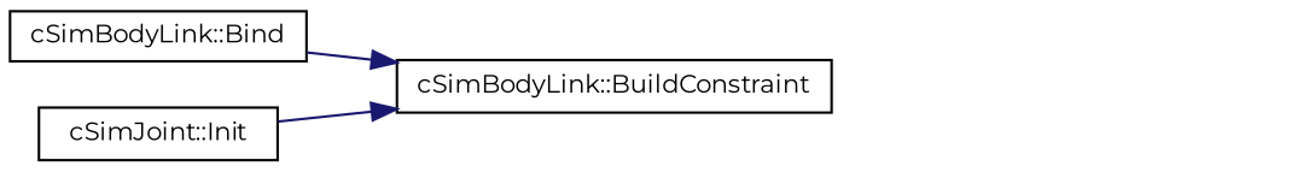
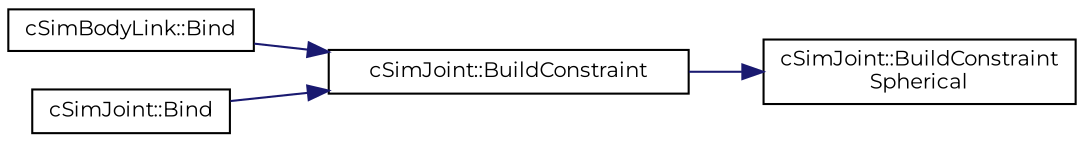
  digraph {
    fontname=Montserrat
    rankdir=RL
    node [color=black fillcolor=white fontname=Montserrat fontsize=10 shape=record style=filled]
    edge [color=midnightblue dir=back fontname=Montserrat fontsize=10 labelfontname=Helvetica labelfontsize=10 style=solid]
-   n2 [height=0.2 label="cSimBodyLink::BuildConstraint" width=0.4]
+   n1 [height=0.2 label="cSimJoint::BuildConstraint\lSpherical" width=0.4]
+   n2 [height=0.2 label="cSimJoint::BuildConstraint" width=0.4]
    n3 [height=0.2 label="cSimBodyLink::Bind" width=0.4]
-   n4 [height=0.2 label="cSimJoint::Init" width=0.4]
+   n4 [height=0.2 label="cSimJoint::Bind" width=0.4]
+   n1 -> n2
    n2 -> n3
    n2 -> n4
  }
